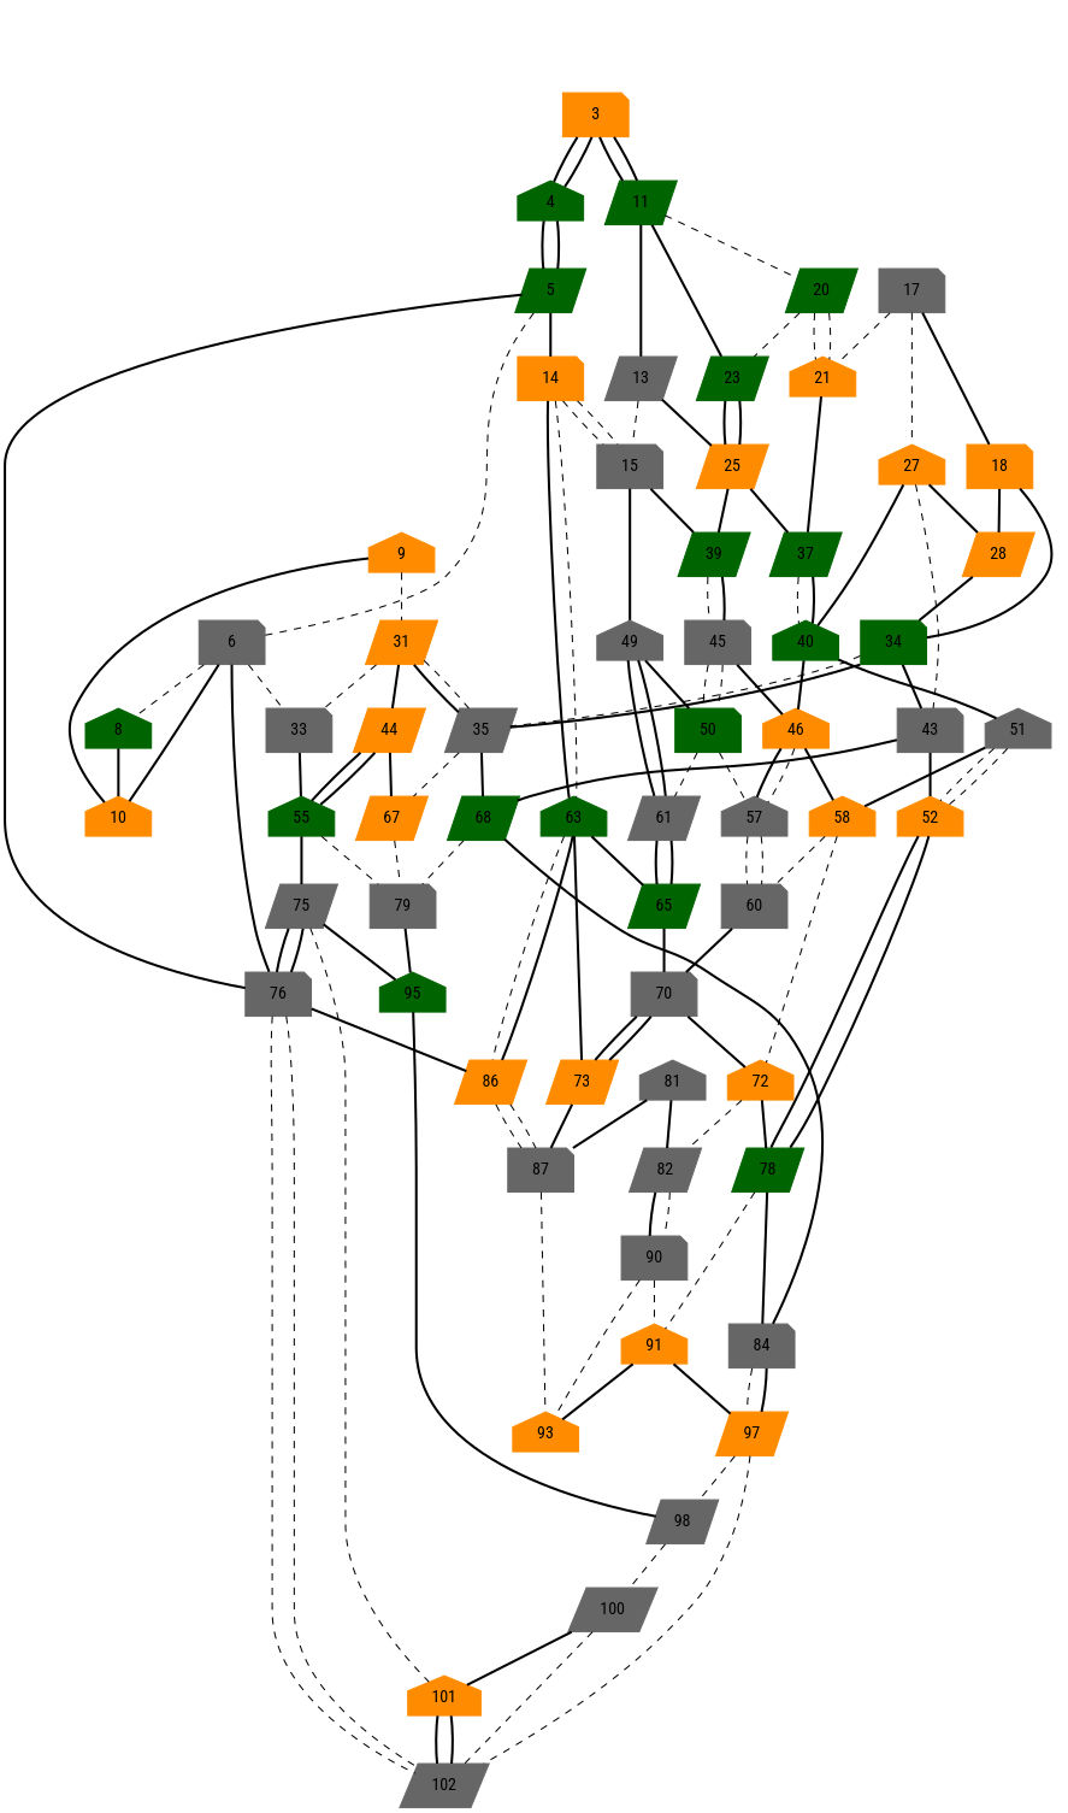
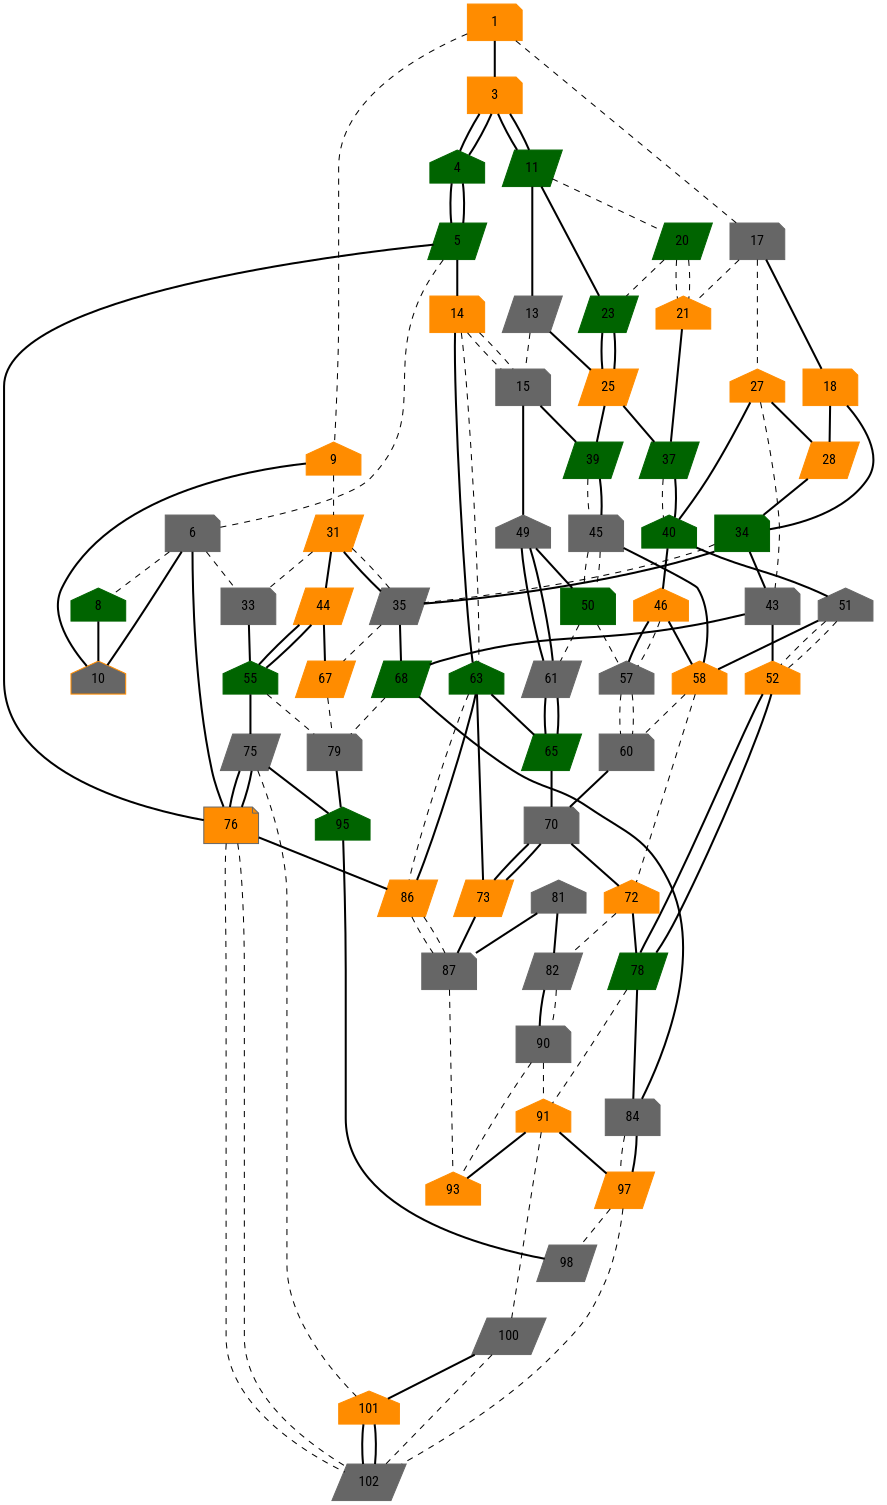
  graph {
    fontname="Roboto Condensed"
    node [color=gray40 fontname="Roboto Condensed" shape=parallelogram style=filled]
    edge [fontname="Roboto Condensed" style=bold]
+   1 [color=darkorange shape=note super="+2"]
    3 [color=darkorange shape=note]
    9 [color=darkorange shape=house super="+19"]
    17 [shape=note super="+22"]
    4 [color=darkgreen shape=house]
    11 [color=darkgreen super="+12"]
-   10 [color=darkorange shape=house super="+30"]
+   10 [color=darkorange shape=house super="+30" fillcolor=gray40]
    31 [color=darkorange super="+32"]
    18 [color=darkorange shape=note super="+29"]
    21 [color=darkorange shape=house super="+26"]
    27 [color=darkorange shape=house super="+41"]
    5 [color=darkgreen]
    13 [super="+16"]
    20 [color=darkgreen super="+24"]
    23 [color=darkgreen]
    6 [shape=note super="+7"]
    14 [color=darkorange shape=note]
-   76 [shape=note super="+88"]
+   76 [shape=note super="+88" fillcolor=darkorange]
    8 [color=darkgreen shape=house]
    33 [shape=note super="+44"]
    15 [shape=note super="+38"]
    63 [color=darkgreen shape=house super="+64"]
    86 [color=darkorange]
    102 [super="+106"]
    55 [color=darkgreen shape=house super="+74"]
    28 [color=darkorange]
    34 [color=darkgreen shape=note super="+42"]
    35 [super="+66"]
    n29 [color=darkorange label=44]
    25 [color=darkorange super="+36"]
    39 [color=darkgreen]
    49 [shape=house]
    37 [color=darkgreen]
    65 [color=darkgreen super="+69"]
    73 [color=darkorange super="+80"]
    45 [shape=note]
    50 [color=darkgreen shape=note super="+56"]
    61 [super="+62"]
    40 [color=darkgreen shape=house super="+48"]
    43 [shape=note super="+53"]
    46 [color=darkorange shape=house super="+47"]
    51 [shape=house]
    68 [color=darkgreen super="+85"]
    52 [color=darkorange shape=house]
    67 [color=darkorange]
    75 [super="+96"]
    79 [shape=note super="+89"]
    84 [shape=note]
    57 [shape=house]
    58 [color=darkorange shape=house super="+59"]
    78 [color=darkgreen super="+83"]
    60 [shape=note]
    72 [color=darkorange shape=house super="+77"]
    91 [color=darkorange shape=house super="+103"]
    95 [color=darkgreen shape=house]
    101 [color=darkorange shape=house]
    70 [shape=note super="+71"]
    82
    87 [shape=note super="+92"]
    97 [color=darkorange super="+104"]
    90 [shape=note]
    81 [shape=house]
    93 [color=darkorange shape=house super="+94"]
    98 [super="+99"]
    100 [super="+105"]
+   1 -- 3
+   1 -- 9 [style=dashed]
+   1 -- 17 [style=dashed]
    3 -- 4
    3 -- 4
    3 -- 11
    3 -- 11
    9 -- 10
    9 -- 31 [style=dashed]
    17 -- 18
    17 -- 21 [style=dashed]
    17 -- 27 [style=dashed]
    4 -- 5
    4 -- 5
    11 -- 13
    11 -- 20 [style=dashed]
    11 -- 23
    31 -- 33 [style=dashed]
    31 -- 35
    31 -- 35 [style=dashed]
    31 -- n29
    18 -- 28
    18 -- 34
    21 -- 37
    27 -- 28
    27 -- 40
    27 -- 43 [style=dashed]
    5 -- 6 [style=dashed]
    5 -- 14
    5 -- 76
    13 -- 15 [style=dashed]
    13 -- 25
    20 -- 21 [style=dashed weight=2]
    20 -- 21 [style=dashed]
    20 -- 23 [style=dashed]
    23 -- 25
    23 -- 25
    6 -- 10
    6 -- 76
    6 -- 8 [style=dashed]
    6 -- 33 [style=dashed]
    14 -- 15 [style=dashed]
    14 -- 15 [style=dashed]
    14 -- 63
    14 -- 63 [style=dashed]
    76 -- 86
    76 -- 102 [style=dashed]
    76 -- 102 [style=dashed]
    8 -- 10
    33 -- 55
    15 -- 39
    15 -- 49
    63 -- 86 [style=dashed]
    63 -- 86
    63 -- 65
    63 -- 73
    86 -- 87 [style=dashed]
    86 -- 87 [style=dashed]
    55 -- 75
    55 -- 79 [style=dashed]
    28 -- 34
    34 -- 35 [style=dashed]
    34 -- 35
    34 -- 43
    35 -- 68
    35 -- 67 [style=dashed]
    n29 -- 55
    n29 -- 55
    n29 -- 67
    25 -- 39
    25 -- 37
    39 -- 45 [style=dashed]
    39 -- 45
    49 -- 50
    49 -- 61
    49 -- 61
    37 -- 40 [style=dashed]
    37 -- 40
    65 -- 70
    73 -- 87
    45 -- 50 [style=dashed]
    45 -- 50 [style=dashed]
-   45 -- 46
+   45 -- 58
    50 -- 61 [style=dashed]
    50 -- 57 [style=dashed]
    61 -- 65 [weight=2]
    61 -- 65
    40 -- 46
    40 -- 51
    43 -- 68
    43 -- 52
    46 -- 57
    46 -- 57 [style=dashed]
    46 -- 58
    51 -- 52 [style=dashed]
    51 -- 52 [style=dashed]
    51 -- 58
    68 -- 79 [style=dashed]
    68 -- 84
    52 -- 78
    52 -- 78
    67 -- 79 [style=dashed]
    75 -- 76
    75 -- 76
    75 -- 95
    75 -- 101 [style=dashed]
    79 -- 95
    84 -- 97 [style=dashed]
    84 -- 97
    57 -- 60 [style=dashed]
    57 -- 60 [style=dashed]
    58 -- 60 [style=dashed]
    58 -- 72 [style=dashed]
    78 -- 84
    78 -- 91 [style=dashed]
    60 -- 70
    72 -- 78
    72 -- 82 [style=dashed]
    91 -- 97
    91 -- 93
    95 -- 98
    101 -- 102
    101 -- 102
    70 -- 73
    70 -- 73
    70 -- 72
    82 -- 90
    82 -- 90 [style=dashed]
    87 -- 93 [style=dashed]
    97 -- 102 [style=dashed]
    97 -- 98 [style=dashed]
    90 -- 91 [style=dashed]
    90 -- 93 [style=dashed]
    81 -- 82
    81 -- 87
-   98 -- 100 [style=dashed weight=2]
+   91 -- 100 [style=dashed weight=2]
    100 -- 102 [style=dashed]
    100 -- 101
  }
